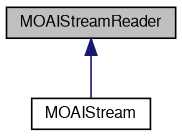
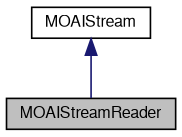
  digraph {
    node [color=black fontname=FreeSans fontsize=10 shape=record style=filled]
    n1 [fillcolor=grey75 fontcolor=black height=0.2 label=MOAIStreamReader width=0.4]
    n2 [fillcolor=white height=0.2 label=MOAIStream width=0.4]
-   n1 -> n2 [color=midnightblue dir=back fontname=FreeSans fontsize=10 labelfontname=FreeSans labelfontsize=10 style=solid]
+   n2 -> n1 [color=midnightblue dir=back fontname=FreeSans fontsize=10 labelfontname=FreeSans labelfontsize=10 style=solid]
  }
